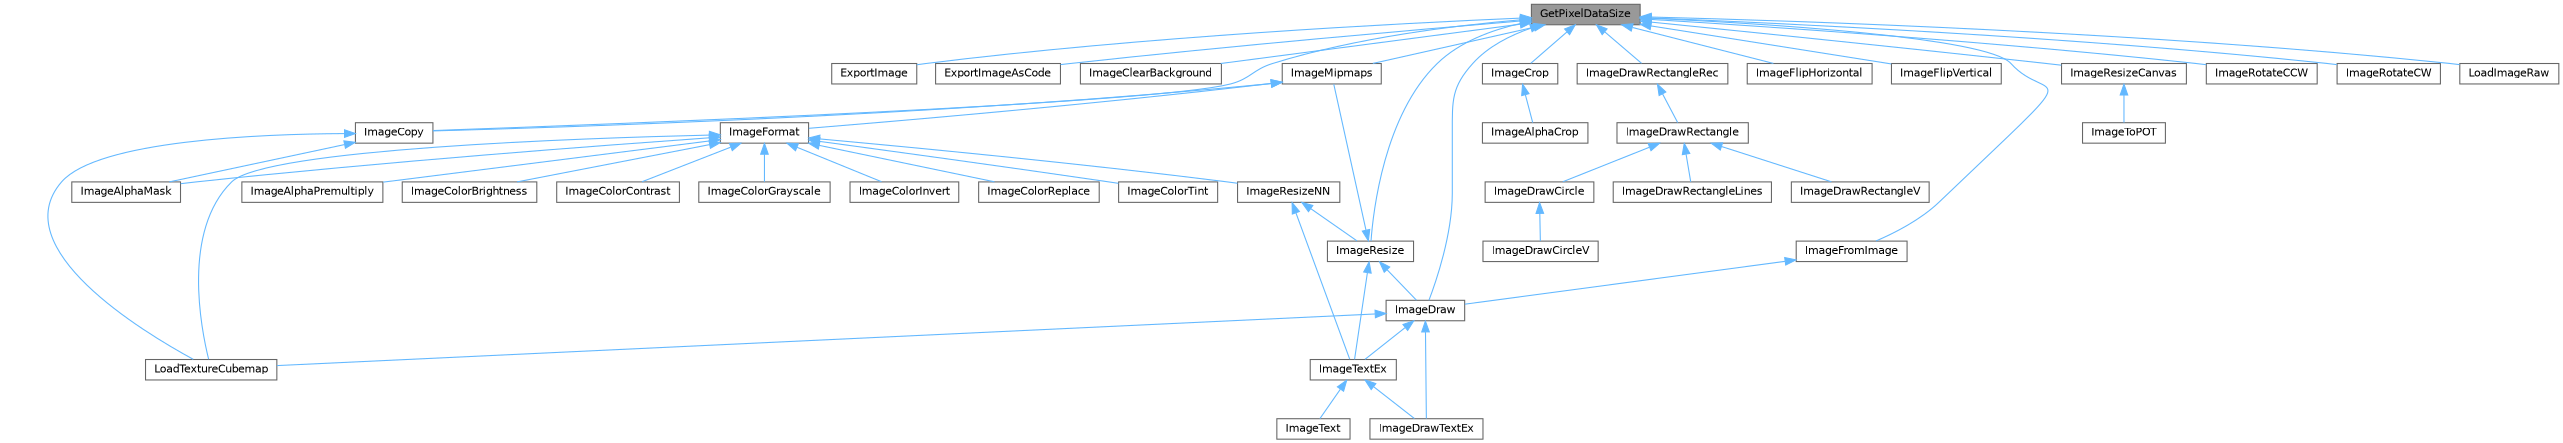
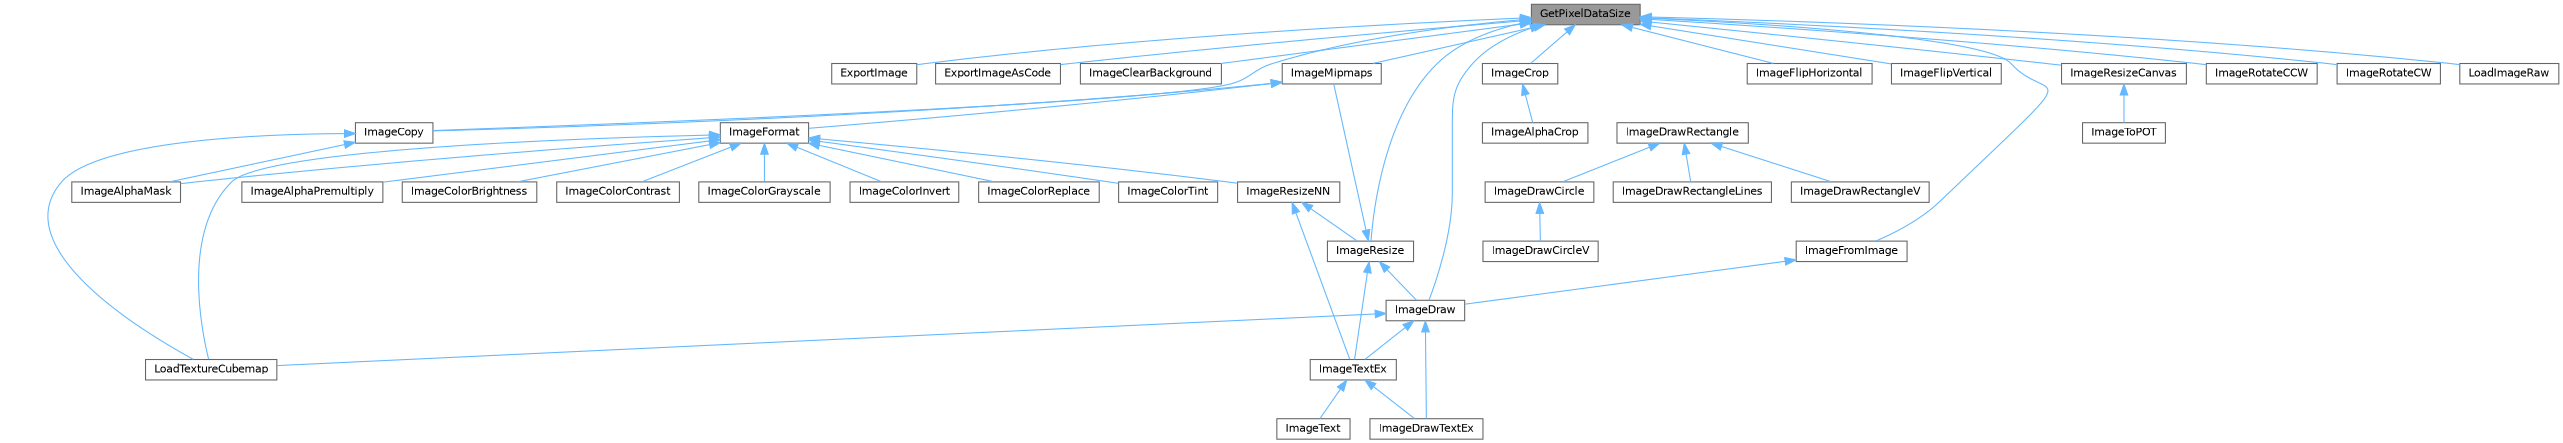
  digraph {
    rankdir=TB
    node [color=grey40 fillcolor=white fontname=Helvetica fontsize=10 shape=box style=filled]
    edge [color=steelblue1 dir=back fontname=Helvetica fontsize=10 labelfontname=Helvetica labelfontsize=10 style=solid]
    n1 [color=gray40 fillcolor=grey60 fontcolor=black height=0.2 label=GetPixelDataSize width=0.4]
    n2 [height=0.2 label=ExportImage width=0.4]
    n3 [height=0.2 label=ExportImageAsCode width=0.4]
    n4 [height=0.2 label=ImageClearBackground width=0.4]
    n5 [height=0.2 label=ImageCopy width=0.4]
    n6 [height=0.2 label=ImageMipmaps width=0.4]
    n7 [height=0.2 label=ImageResize width=0.4]
    n8 [height=0.2 label=ImageDraw width=0.4]
    n9 [height=0.2 label=ImageCrop width=0.4]
-   n10 [height=0.2 label=ImageDrawRectangleRec width=0.4]
    n11 [height=0.2 label=ImageFlipHorizontal width=0.4]
    n12 [height=0.2 label=ImageFlipVertical width=0.4]
    n13 [height=0.2 label=ImageFromImage width=0.4]
    n14 [height=0.2 label=ImageResizeCanvas width=0.4]
    n15 [height=0.2 label=ImageRotateCCW width=0.4]
    n16 [height=0.2 label=ImageRotateCW width=0.4]
    n17 [height=0.2 label=LoadImageRaw width=0.4]
    n18 [height=0.2 label=ImageAlphaMask width=0.4]
    n19 [height=0.2 label=LoadTextureCubemap width=0.4]
    n20 [height=0.2 label=ImageFormat width=0.4]
    n21 [height=0.2 label=ImageTextEx width=0.4]
    n22 [height=0.2 label=ImageDrawTextEx width=0.4]
    n23 [height=0.2 label=ImageAlphaCrop width=0.4]
    n24 [height=0.2 label=ImageDrawRectangle width=0.4]
    n25 [height=0.2 label=ImageToPOT width=0.4]
    n26 [height=0.2 label=ImageAlphaPremultiply width=0.4]
    n27 [height=0.2 label=ImageColorBrightness width=0.4]
    n28 [height=0.2 label=ImageColorContrast width=0.4]
    n29 [height=0.2 label=ImageColorGrayscale width=0.4]
    n30 [height=0.2 label=ImageColorInvert width=0.4]
    n31 [height=0.2 label=ImageColorReplace width=0.4]
    n32 [height=0.2 label=ImageColorTint width=0.4]
    n33 [height=0.2 label=ImageResizeNN width=0.4]
    n34 [height=0.2 label=ImageText width=0.4]
    n35 [height=0.2 label=ImageDrawCircle width=0.4]
    n36 [height=0.2 label=ImageDrawRectangleLines width=0.4]
    n37 [height=0.2 label=ImageDrawRectangleV width=0.4]
    n38 [height=0.2 label=ImageDrawCircleV width=0.4]
    n1 -> n2
    n1 -> n3
    n1 -> n4
    n1 -> n5
    n1 -> n6
    n1 -> n7
    n1 -> n8
    n1 -> n9
-   n1 -> n10
    n1 -> n11
    n1 -> n12
    n1 -> n13
    n1 -> n14
    n1 -> n15
    n1 -> n16
    n1 -> n17
    n5 -> n18
    n5 -> n19
    n6 -> n5
    n6 -> n20
    n7 -> n6
    n7 -> n8
    n7 -> n21
    n8 -> n19
    n8 -> n21
    n8 -> n22
    n9 -> n23
-   n10 -> n24
    n13 -> n8
    n14 -> n25
    n20 -> n18
    n20 -> n19
    n20 -> n26
    n20 -> n27
    n20 -> n28
    n20 -> n29
    n20 -> n30
    n20 -> n31
    n20 -> n32
    n20 -> n33
    n21 -> n22
    n21 -> n34
    n24 -> n35
    n24 -> n36
    n24 -> n37
    n33 -> n7
    n33 -> n21
    n35 -> n38
  }
